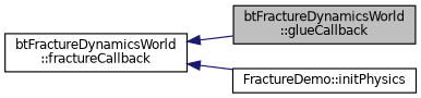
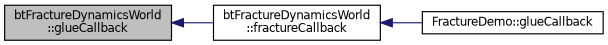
  digraph {
    rankdir=LR
    node [color=black fillcolor=white fontname=Helvetica fontsize=10 shape=record style=filled]
    edge [color=midnightblue dir=back fontname=Helvetica fontsize=10 labelfontname=Helvetica labelfontsize=10 style=solid]
    n1 [fillcolor=grey75 fontcolor=black height=0.2 label="btFractureDynamicsWorld\l::glueCallback" width=0.4]
    n2 [height=0.2 label="btFractureDynamicsWorld\l::fractureCallback" width=0.4]
-   n3 [height=0.2 label="FractureDemo::initPhysics" width=0.4]
-   n2 -> n1
+   n3 [height=0.2 label="FractureDemo::glueCallback" width=0.4]
+   n1 -> n2
    n2 -> n3
  }
